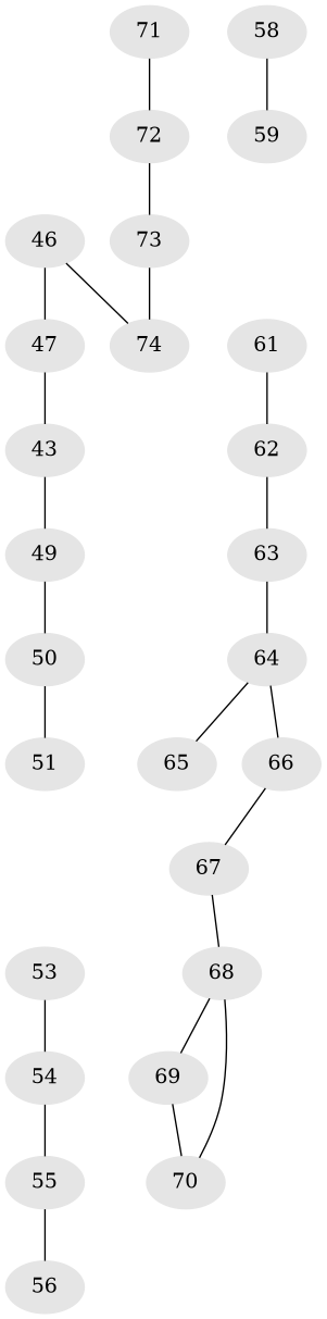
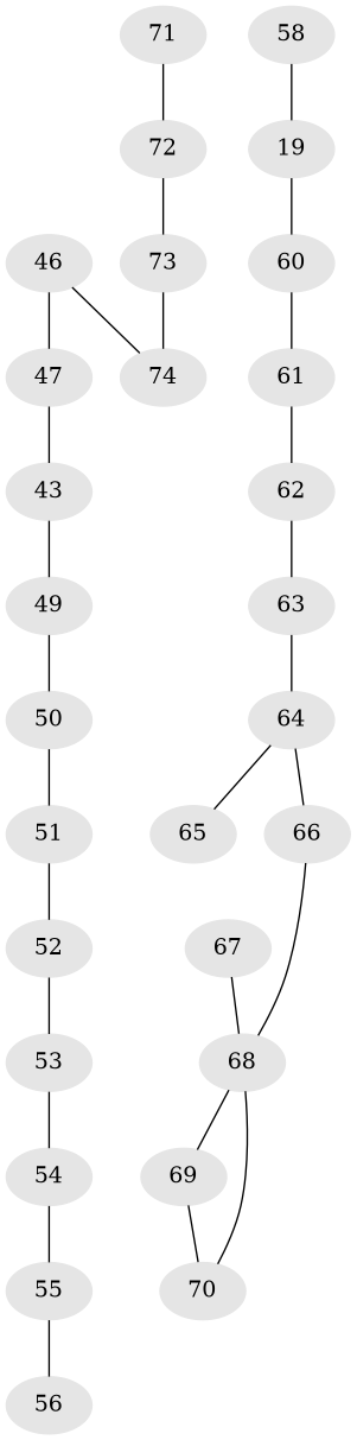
  graph {
    node [color=gray90 style=filled]
    46
    47
    74 [super="+2+3+4+5+6+10+11+12+13+14+18+19+20+21+22+26+27+28+29+30+34+35+36+37+38+42+43+44+45"]
    n4 [label=43]
    49
    50
    51
+   52
    53
    54
    55
    56
    58
-   59
+   59 [label=19]
+   60
    61
    62
    63
    64
    65
    66
    67
    68
    69
    70
    71
    72
    73
    46 -- 47
    46 -- 74
    47 -- n4
    n4 -- 49
    49 -- 50
    50 -- 51
+   51 -- 52
+   52 -- 53
    53 -- 54
    54 -- 55
    55 -- 56
    58 -- 59
+   59 -- 60
+   60 -- 61
    61 -- 62
    62 -- 63
    63 -- 64
    64 -- 65
    64 -- 66
-   66 -- 67
+   66 -- 68
    67 -- 68
    68 -- 69
    69 -- 70
    70 -- 68
    71 -- 72
    72 -- 73
    73 -- 74
  }
